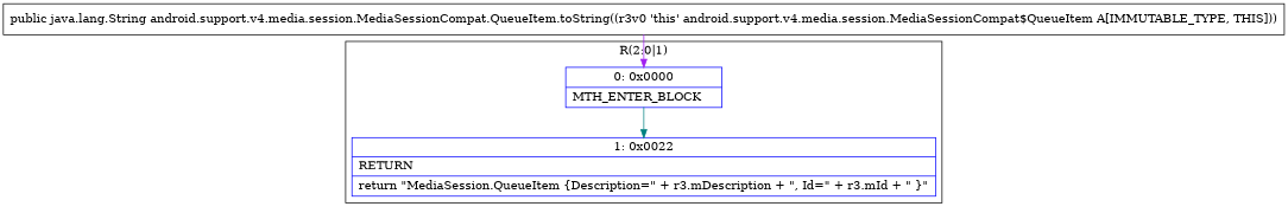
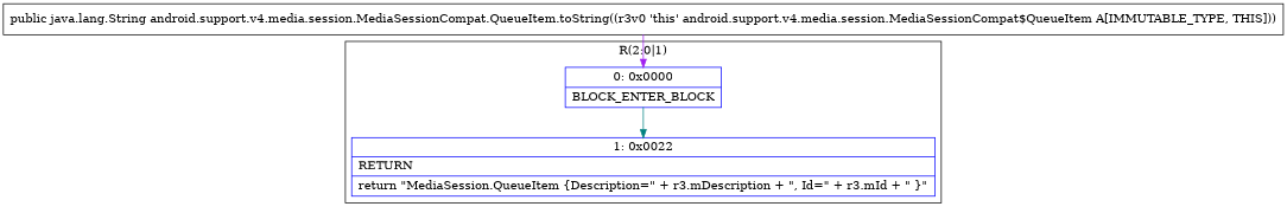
  digraph {
    node [color=blue shape=record]
-   n1 [label="{0\:\ 0x0000|MTH_ENTER_BLOCK\l}"]
+   n1 [label="{0\:\ 0x0000|BLOCK_ENTER_BLOCK\l}"]
    n2 [label="{1\:\ 0x0022|RETURN\l|return \"MediaSession.QueueItem \{Description=\" + r3.mDescription + \", Id=\" + r3.mId + \" \}\"\l}"]
    n3 [label="{public java.lang.String android.support.v4.media.session.MediaSessionCompat.QueueItem.toString((r3v0 'this' android.support.v4.media.session.MediaSessionCompat$QueueItem A[IMMUTABLE_TYPE, THIS])) }" color=""]
    subgraph cluster_1 {
      label="R(2:0|1)"
      n1
      n2
    }
    n1 -> n2 [color=teal]
    n3 -> n1 [color=purple]
  }
